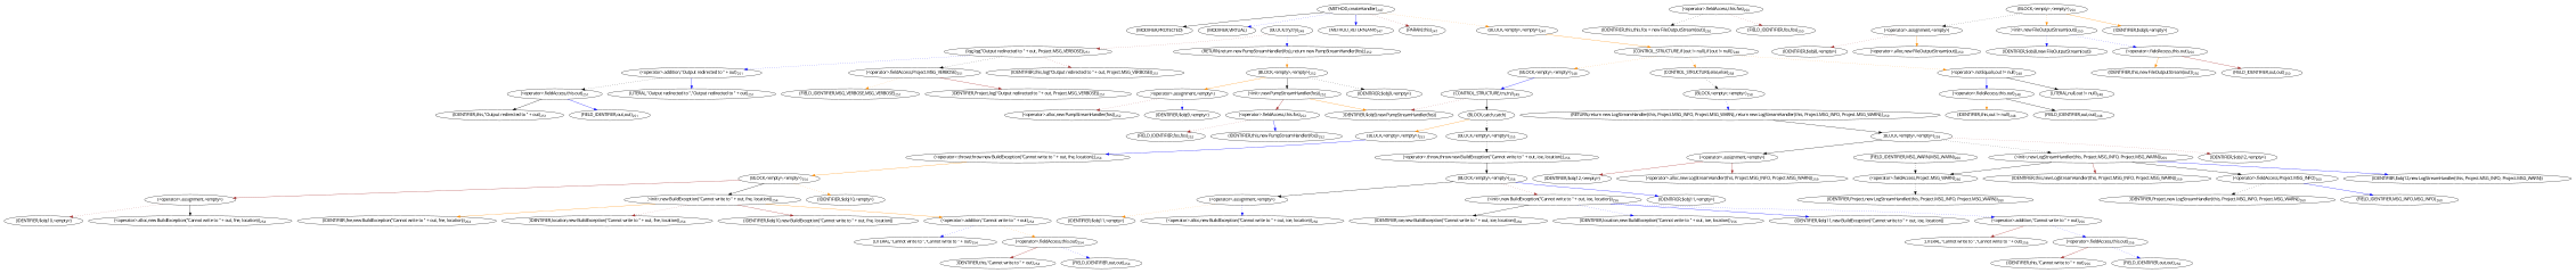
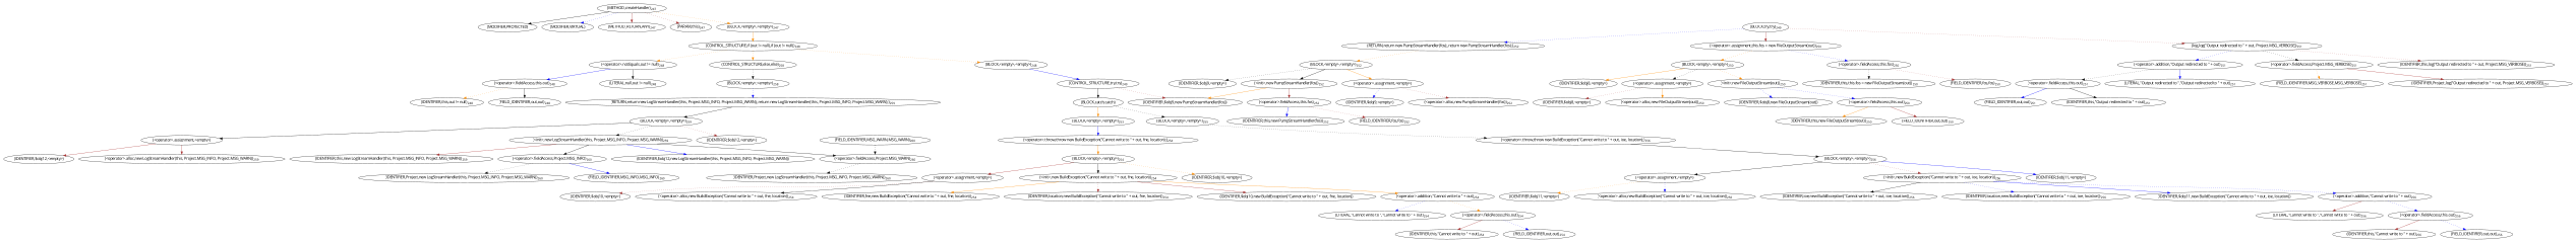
  digraph {
    fontname="Open Sans"
    node [fontname="Open Sans"]
    edge [color=black fontname="Open Sans" style=dotted]
    n1 [label=<(METHOD,createHandler)<SUB>247</SUB>>]
    n2 [label=<(PARAM,this)<SUB>247</SUB>>]
    n3 [label=<(BLOCK,&lt;empty&gt;,&lt;empty&gt;)<SUB>247</SUB>>]
    n4 [label=<(MODIFIER,PROTECTED)>]
    n5 [label=<(MODIFIER,VIRTUAL)>]
    n6 [label=<(METHOD_RETURN,ANY)<SUB>247</SUB>>]
    n7 [label=<(CONTROL_STRUCTURE,if (out != null),if (out != null))<SUB>248</SUB>>]
    n8 [label=<(&lt;operator&gt;.notEquals,out != null)<SUB>248</SUB>>]
    n9 [label=<(BLOCK,&lt;empty&gt;,&lt;empty&gt;)<SUB>248</SUB>>]
    n10 [label=<(CONTROL_STRUCTURE,else,else)<SUB>258</SUB>>]
    n11 [label=<(&lt;operator&gt;.fieldAccess,this.out)<SUB>248</SUB>>]
    n12 [label=<(LITERAL,null,out != null)<SUB>248</SUB>>]
    n13 [label=<(CONTROL_STRUCTURE,try,try)<SUB>249</SUB>>]
    n14 [label=<(BLOCK,&lt;empty&gt;,&lt;empty&gt;)<SUB>258</SUB>>]
    n15 [label=<(IDENTIFIER,this,out != null)<SUB>248</SUB>>]
    n16 [label=<(FIELD_IDENTIFIER,out,out)<SUB>248</SUB>>]
    n17 [label=<(BLOCK,catch,catch)>]
    n18 [label=<(IDENTIFIER,$obj9,new PumpStreamHandler(fos))>]
    n19 [label=<(BLOCK,try,try)<SUB>249</SUB>>]
+   n20 [label=<(&lt;operator&gt;.assignment,this.fos = new FileOutputStream(out))<SUB>250</SUB>>]
    n21 [label=<(log,log(&quot;Output redirected to &quot; + out, Project.MSG_VERBOSE))<SUB>251</SUB>>]
    n22 [label=<(RETURN,return new PumpStreamHandler(fos);,return new PumpStreamHandler(fos);)<SUB>252</SUB>>]
    n23 [label=<(BLOCK,&lt;empty&gt;,&lt;empty&gt;)<SUB>253</SUB>>]
    n24 [label=<(BLOCK,&lt;empty&gt;,&lt;empty&gt;)<SUB>255</SUB>>]
    n25 [label=<(&lt;operator&gt;.fieldAccess,this.fos)<SUB>250</SUB>>]
    n26 [label=<(BLOCK,&lt;empty&gt;,&lt;empty&gt;)<SUB>250</SUB>>]
    n27 [label=<(IDENTIFIER,this,log(&quot;Output redirected to &quot; + out, Project.MSG_VERBOSE))<SUB>251</SUB>>]
    n28 [label=<(&lt;operator&gt;.addition,&quot;Output redirected to &quot; + out)<SUB>251</SUB>>]
    n29 [label=<(&lt;operator&gt;.fieldAccess,Project.MSG_VERBOSE)<SUB>251</SUB>>]
    n30 [label=<(BLOCK,&lt;empty&gt;,&lt;empty&gt;)<SUB>252</SUB>>]
    n31 [label=<(IDENTIFIER,this,this.fos = new FileOutputStream(out))<SUB>250</SUB>>]
    n32 [label=<(FIELD_IDENTIFIER,fos,fos)<SUB>250</SUB>>]
    n33 [label=<(&lt;operator&gt;.assignment,&lt;empty&gt;)>]
    n34 [label=<(&lt;init&gt;,new FileOutputStream(out))<SUB>250</SUB>>]
    n35 [label=<(IDENTIFIER,$obj8,&lt;empty&gt;)>]
    n36 [label=<(IDENTIFIER,$obj8,&lt;empty&gt;)>]
    n37 [label=<(&lt;operator&gt;.alloc,new FileOutputStream(out))<SUB>250</SUB>>]
    n38 [label=<(IDENTIFIER,$obj8,new FileOutputStream(out))>]
    n39 [label=<(&lt;operator&gt;.fieldAccess,this.out)<SUB>250</SUB>>]
    n40 [label=<(IDENTIFIER,this,new FileOutputStream(out))<SUB>250</SUB>>]
    n41 [label=<(FIELD_IDENTIFIER,out,out)<SUB>250</SUB>>]
    n42 [label=<(LITERAL,&quot;Output redirected to &quot;,&quot;Output redirected to &quot; + out)<SUB>251</SUB>>]
    n43 [label=<(&lt;operator&gt;.fieldAccess,this.out)<SUB>251</SUB>>]
    n44 [label=<(IDENTIFIER,Project,log(&quot;Output redirected to &quot; + out, Project.MSG_VERBOSE))<SUB>251</SUB>>]
    n45 [label=<(FIELD_IDENTIFIER,MSG_VERBOSE,MSG_VERBOSE)<SUB>251</SUB>>]
    n46 [label=<(IDENTIFIER,this,&quot;Output redirected to &quot; + out)<SUB>251</SUB>>]
    n47 [label=<(FIELD_IDENTIFIER,out,out)<SUB>251</SUB>>]
    n48 [label=<(&lt;operator&gt;.assignment,&lt;empty&gt;)>]
    n49 [label=<(&lt;init&gt;,new PumpStreamHandler(fos))<SUB>252</SUB>>]
    n50 [label=<(IDENTIFIER,$obj9,&lt;empty&gt;)>]
    n51 [label=<(IDENTIFIER,$obj9,&lt;empty&gt;)>]
    n52 [label=<(&lt;operator&gt;.alloc,new PumpStreamHandler(fos))<SUB>252</SUB>>]
    n53 [label=<(&lt;operator&gt;.fieldAccess,this.fos)<SUB>252</SUB>>]
    n54 [label=<(IDENTIFIER,this,new PumpStreamHandler(fos))<SUB>252</SUB>>]
    n55 [label=<(FIELD_IDENTIFIER,fos,fos)<SUB>252</SUB>>]
    n56 [label=<(&lt;operator&gt;.throw,throw new BuildException(&quot;Cannot write to &quot; + out, fne, location);)<SUB>254</SUB>>]
    n57 [label=<(&lt;operator&gt;.throw,throw new BuildException(&quot;Cannot write to &quot; + out, ioe, location);)<SUB>256</SUB>>]
    n58 [label=<(BLOCK,&lt;empty&gt;,&lt;empty&gt;)<SUB>254</SUB>>]
    n59 [label=<(&lt;operator&gt;.assignment,&lt;empty&gt;)>]
    n60 [label=<(&lt;init&gt;,new BuildException(&quot;Cannot write to &quot; + out, fne, location))<SUB>254</SUB>>]
    n61 [label=<(IDENTIFIER,$obj10,&lt;empty&gt;)>]
    n62 [label=<(IDENTIFIER,$obj10,&lt;empty&gt;)>]
    n63 [label=<(&lt;operator&gt;.alloc,new BuildException(&quot;Cannot write to &quot; + out, fne, location))<SUB>254</SUB>>]
    n64 [label=<(IDENTIFIER,$obj10,new BuildException(&quot;Cannot write to &quot; + out, fne, location))>]
    n65 [label=<(&lt;operator&gt;.addition,&quot;Cannot write to &quot; + out)<SUB>254</SUB>>]
    n66 [label=<(IDENTIFIER,fne,new BuildException(&quot;Cannot write to &quot; + out, fne, location))<SUB>254</SUB>>]
    n67 [label=<(IDENTIFIER,location,new BuildException(&quot;Cannot write to &quot; + out, fne, location))<SUB>254</SUB>>]
    n68 [label=<(LITERAL,&quot;Cannot write to &quot;,&quot;Cannot write to &quot; + out)<SUB>254</SUB>>]
    n69 [label=<(&lt;operator&gt;.fieldAccess,this.out)<SUB>254</SUB>>]
    n70 [label=<(IDENTIFIER,this,&quot;Cannot write to &quot; + out)<SUB>254</SUB>>]
    n71 [label=<(FIELD_IDENTIFIER,out,out)<SUB>254</SUB>>]
    n72 [label=<(BLOCK,&lt;empty&gt;,&lt;empty&gt;)<SUB>256</SUB>>]
    n73 [label=<(&lt;operator&gt;.assignment,&lt;empty&gt;)>]
    n74 [label=<(&lt;init&gt;,new BuildException(&quot;Cannot write to &quot; + out, ioe, location))<SUB>256</SUB>>]
    n75 [label=<(IDENTIFIER,$obj11,&lt;empty&gt;)>]
    n76 [label=<(IDENTIFIER,$obj11,&lt;empty&gt;)>]
    n77 [label=<(&lt;operator&gt;.alloc,new BuildException(&quot;Cannot write to &quot; + out, ioe, location))<SUB>256</SUB>>]
    n78 [label=<(IDENTIFIER,$obj11,new BuildException(&quot;Cannot write to &quot; + out, ioe, location))>]
    n79 [label=<(&lt;operator&gt;.addition,&quot;Cannot write to &quot; + out)<SUB>256</SUB>>]
    n80 [label=<(IDENTIFIER,ioe,new BuildException(&quot;Cannot write to &quot; + out, ioe, location))<SUB>256</SUB>>]
    n81 [label=<(IDENTIFIER,location,new BuildException(&quot;Cannot write to &quot; + out, ioe, location))<SUB>256</SUB>>]
    n82 [label=<(LITERAL,&quot;Cannot write to &quot;,&quot;Cannot write to &quot; + out)<SUB>256</SUB>>]
    n83 [label=<(&lt;operator&gt;.fieldAccess,this.out)<SUB>256</SUB>>]
    n84 [label=<(IDENTIFIER,this,&quot;Cannot write to &quot; + out)<SUB>256</SUB>>]
    n85 [label=<(FIELD_IDENTIFIER,out,out)<SUB>256</SUB>>]
    n86 [label=<(RETURN,return new LogStreamHandler(this, Project.MSG_INFO, Project.MSG_WARN);,return new LogStreamHandler(this, Project.MSG_INFO, Project.MSG_WARN);)<SUB>259</SUB>>]
    n87 [label=<(BLOCK,&lt;empty&gt;,&lt;empty&gt;)<SUB>259</SUB>>]
    n88 [label=<(&lt;operator&gt;.assignment,&lt;empty&gt;)>]
    n89 [label=<(&lt;init&gt;,new LogStreamHandler(this, Project.MSG_INFO, Project.MSG_WARN))<SUB>259</SUB>>]
    n90 [label=<(IDENTIFIER,$obj12,&lt;empty&gt;)>]
    n91 [label=<(IDENTIFIER,$obj12,&lt;empty&gt;)>]
    n92 [label=<(&lt;operator&gt;.alloc,new LogStreamHandler(this, Project.MSG_INFO, Project.MSG_WARN))<SUB>259</SUB>>]
    n93 [label=<(IDENTIFIER,$obj12,new LogStreamHandler(this, Project.MSG_INFO, Project.MSG_WARN))>]
    n94 [label=<(IDENTIFIER,this,new LogStreamHandler(this, Project.MSG_INFO, Project.MSG_WARN))<SUB>259</SUB>>]
    n95 [label=<(&lt;operator&gt;.fieldAccess,Project.MSG_INFO)<SUB>260</SUB>>]
    n96 [label=<(&lt;operator&gt;.fieldAccess,Project.MSG_WARN)<SUB>260</SUB>>]
    n97 [label=<(IDENTIFIER,Project,new LogStreamHandler(this, Project.MSG_INFO, Project.MSG_WARN))<SUB>260</SUB>>]
    n98 [label=<(FIELD_IDENTIFIER,MSG_INFO,MSG_INFO)<SUB>260</SUB>>]
    n99 [label=<(IDENTIFIER,Project,new LogStreamHandler(this, Project.MSG_INFO, Project.MSG_WARN))<SUB>260</SUB>>]
    n100 [label=<(FIELD_IDENTIFIER,MSG_WARN,MSG_WARN)<SUB>260</SUB>>]
    n1 -> n2 [color=brown]
    n1 -> n3 [color=darkorange]
    n1 -> n4 [style=solid]
    n1 -> n5 [color=blue]
-   n1 -> n6 [color=blue style=solid]
+   n1 -> n6 [color=brown style=solid]
    n3 -> n7 [color=darkorange style=solid]
    n7 -> n8 [color=darkorange]
    n7 -> n9 [color=darkorange]
    n7 -> n10 [color=darkorange]
    n8 -> n11 [color=blue style=solid]
    n8 -> n12 [style=solid]
    n9 -> n13 [color=blue style=solid]
    n10 -> n14
    n11 -> n15 [color=darkorange]
    n11 -> n16 [style=solid]
    n13 -> n17 [style=solid]
    n13 -> n18 [color=brown]
    n14 -> n86 [color=blue]
    n17 -> n23 [color=darkorange style=solid]
    n17 -> n24
+   n19 -> n20 [color=brown style=solid]
    n19 -> n21 [color=brown]
    n19 -> n22 [color=blue]
+   n20 -> n25 [color=blue]
+   n20 -> n26 [color=darkorange]
    n21 -> n27 [color=brown]
    n21 -> n28 [color=blue]
    n21 -> n29
    n22 -> n30 [color=darkorange]
    n23 -> n56 [color=blue style=solid]
    n24 -> n57
    n25 -> n31
    n25 -> n32 [color=brown]
    n26 -> n33
    n26 -> n34 [color=darkorange]
    n26 -> n35 [color=darkorange style=solid]
    n28 -> n42 [color=blue style=solid]
    n28 -> n43
    n29 -> n44 [color=brown style=solid]
    n29 -> n45 [color=darkorange]
    n30 -> n48 [color=darkorange style=solid]
    n30 -> n49 [style=solid]
    n30 -> n50
    n33 -> n36 [color=brown]
    n33 -> n37 [color=darkorange style=solid]
    n34 -> n38 [color=blue]
    n34 -> n39 [color=blue]
    n39 -> n40 [color=darkorange style=solid]
    n39 -> n41 [color=brown style=solid]
    n43 -> n46 [style=solid]
    n43 -> n47 [color=blue style=solid]
    n48 -> n51 [color=blue]
    n48 -> n52 [color=brown]
    n49 -> n18 [color=darkorange style=solid]
    n49 -> n53 [color=brown style=solid]
    n53 -> n54 [color=blue style=solid]
    n53 -> n55 [color=brown]
    n56 -> n58 [color=darkorange style=solid]
    n57 -> n72 [style=solid]
    n58 -> n59 [color=brown style=solid]
    n58 -> n60 [style=solid]
    n58 -> n61 [color=darkorange]
    n59 -> n62 [color=brown]
    n59 -> n63 [style=solid]
    n60 -> n64 [color=brown style=solid]
    n60 -> n65 [color=darkorange style=solid]
    n60 -> n66 [color=darkorange style=solid]
    n60 -> n67 [color=brown]
    n65 -> n68 [color=blue]
    n65 -> n69 [color=darkorange]
    n69 -> n70 [color=brown style=solid]
    n69 -> n71 [color=blue]
    n72 -> n73 [style=solid]
    n72 -> n74 [color=brown]
    n72 -> n75 [color=blue style=solid]
    n73 -> n76 [color=darkorange]
    n73 -> n77 [color=blue]
    n74 -> n78 [color=blue style=solid]
    n74 -> n79 [color=blue]
    n74 -> n80 [style=solid]
    n74 -> n81 [color=blue]
    n79 -> n82 [color=brown style=solid]
    n79 -> n83 [color=blue]
    n83 -> n84 [color=brown style=solid]
    n83 -> n85 [color=blue]
    n86 -> n87 [style=solid]
    n87 -> n88 [style=solid]
    n87 -> n89
    n87 -> n90 [color=brown]
    n88 -> n91 [color=brown style=solid]
    n88 -> n92 [color=brown style=solid]
    n89 -> n93 [color=blue style=solid]
    n89 -> n94 [color=brown style=solid]
    n89 -> n95 [style=solid]
    n89 -> n96 [style=solid]
    n95 -> n97
    n95 -> n98 [color=blue style=solid]
    n96 -> n99
    n100 -> n96
  }
